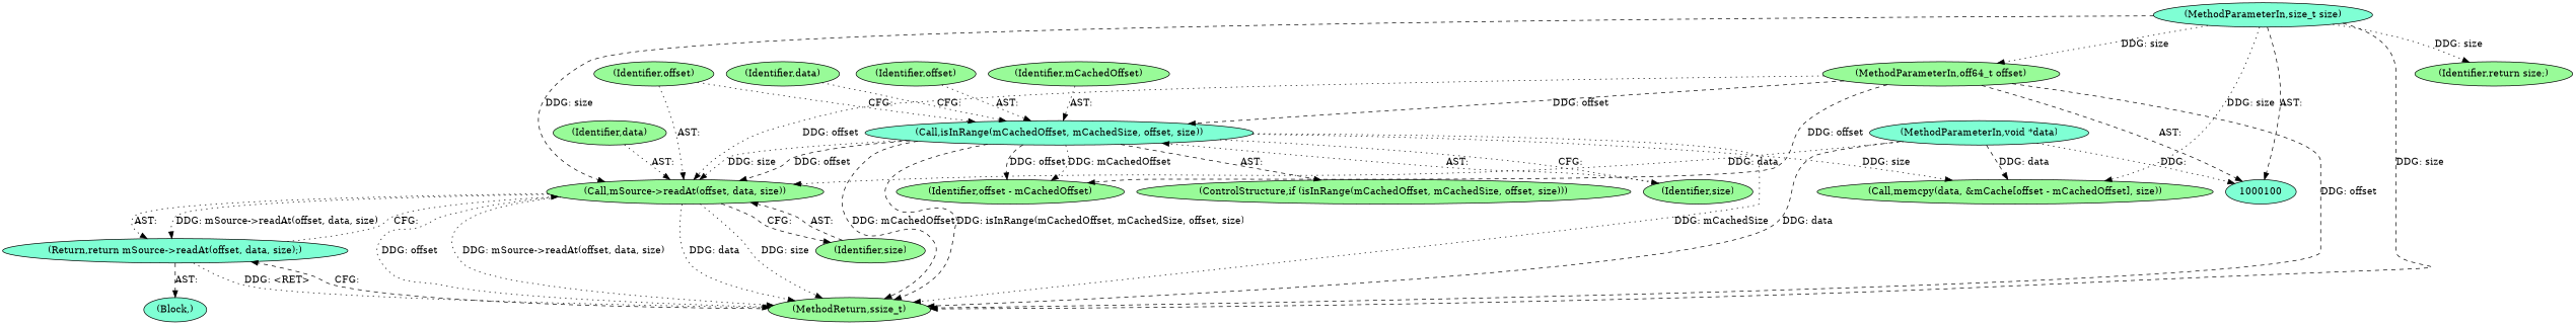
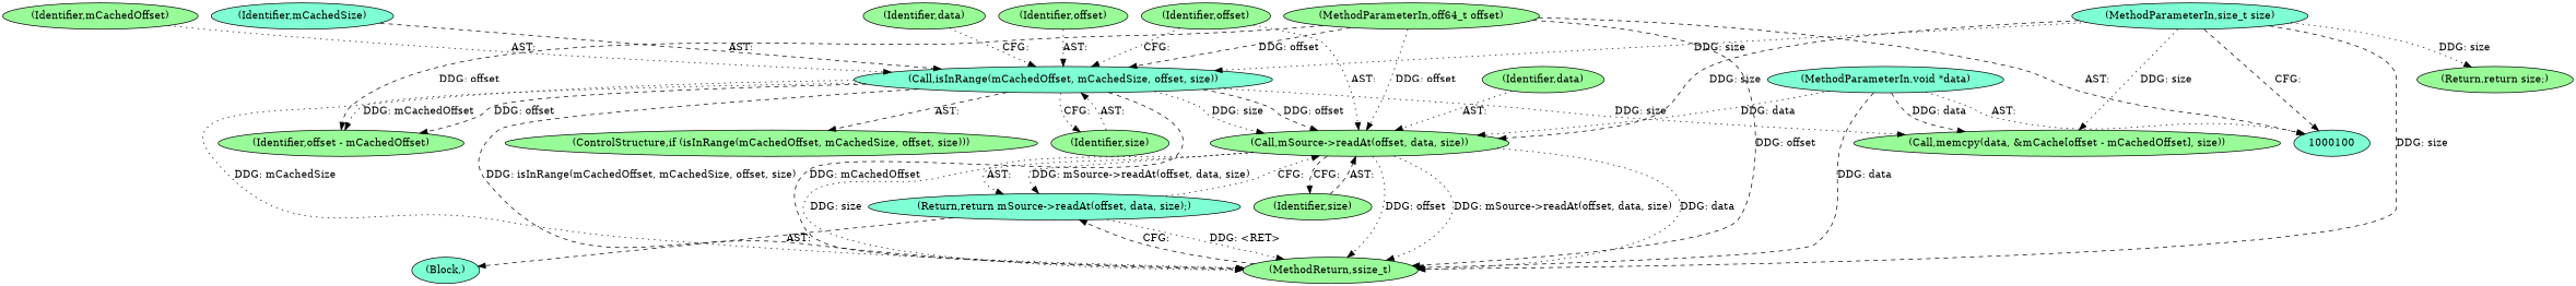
  digraph {
    node [fillcolor=palegreen style=filled]
    edge [style=dotted]
    n1 [label="(Call,mSource->readAt(offset, data, size))"]
    n2 [fillcolor=aquamarine label="(Return,return mSource->readAt(offset, data, size);)"]
    n3 [label="(Identifier,size)"]
    n4 [label="(MethodReturn,ssize_t)"]
    n5 [fillcolor=aquamarine label="(Block,)"]
    n6 [fillcolor=aquamarine label="(Call,isInRange(mCachedOffset, mCachedSize, offset, size))"]
    n7 [label="(Identifier,offset - mCachedOffset)"]
    n8 [label="(ControlStructure,if (isInRange(mCachedOffset, mCachedSize, offset, size)))"]
    n9 [label="(Identifier,size)"]
    n10 [label="(Call,memcpy(data, &mCache[offset - mCachedOffset], size))"]
    n11 [label="(MethodParameterIn,off64_t offset)"]
    1000100 [fillcolor=aquamarine]
    n13 [fillcolor=aquamarine label="(MethodParameterIn,size_t size)"]
-   n14 [label="(Identifier,return size;)"]
+   n14 [label="(Return,return size;)"]
    n15 [fillcolor=aquamarine label="(MethodParameterIn,void *data)"]
    n16 [label="(Identifier,data)"]
    n17 [label="(Identifier,offset)"]
    n18 [label="(Identifier,mCachedOffset)"]
    n19 [label="(Identifier,data)"]
    n20 [label="(Identifier,offset)"]
+   n21 [fillcolor=aquamarine label="(Identifier,mCachedSize)"]
    n1 -> n2 [label="AST: "]
    n1 -> n2 [label="DDG: mSource->readAt(offset, data, size)"]
    n1 -> n3 [label="CFG: " style=dashed]
    n1 -> n4 [label="DDG: offset"]
    n1 -> n4 [label="DDG: mSource->readAt(offset, data, size)"]
    n1 -> n4 [label="DDG: data"]
    n1 -> n4 [label="DDG: size"]
    n2 -> n1 [label="CFG: "]
    n2 -> n4 [label="DDG: <RET>"]
    n2 -> n5 [label="AST: " style=dashed]
    n3 -> n1 [label="AST: " style=dashed]
    n4 -> n2 [label="CFG: " style=dashed]
    n6 -> n1 [label="DDG: offset" style=dashed]
    n6 -> n1 [label="DDG: size"]
    n6 -> n4 [label="DDG: mCachedOffset" style=dashed]
    n6 -> n4 [label="DDG: isInRange(mCachedOffset, mCachedSize, offset, size)" style=dashed]
    n6 -> n4 [label="DDG: mCachedSize"]
    n6 -> n7 [label="DDG: offset" style=dashed]
    n6 -> n7 [label="DDG: mCachedOffset"]
    n6 -> n8 [label="AST: " style=dashed]
    n6 -> n9 [label="CFG: "]
    n6 -> n10 [label="DDG: size"]
    n9 -> n6 [label="AST: "]
    n11 -> n1 [label="DDG: offset"]
    n11 -> n4 [label="DDG: offset" style=dashed]
    n11 -> n6 [label="DDG: offset" style=dashed]
    n11 -> n7 [label="DDG: offset" style=dashed]
    n11 -> 1000100 [label="AST: " style=dashed]
    n13 -> n1 [label="DDG: size" style=dashed]
    n13 -> n4 [label="DDG: size" style=dashed]
-   n13 -> n11 [label="DDG: size"]
+   n13 -> n6 [label="DDG: size"]
    n13 -> n10 [label="DDG: size"]
-   n13 -> 1000100 [label="AST: " style=dashed]
+   n13 -> 1000100 [label="CFG: " style=dashed]
    n13 -> n14 [label="DDG: size"]
    n15 -> n1 [label="DDG: data"]
    n15 -> n4 [label="DDG: data" style=dashed]
    n15 -> n10 [label="DDG: data" style=dashed]
-   n15 -> 1000100 [label="DDG: "]
+   n15 -> 1000100 [label="AST: "]
    n16 -> n6 [label="CFG: "]
    n17 -> n6 [label="AST: "]
    n18 -> n6 [label="AST: "]
    n19 -> n1 [label="AST: "]
    n20 -> n1 [label="AST: "]
    n20 -> n6 [label="CFG: "]
+   n21 -> n6 [label="AST: " style=dashed]
  }
